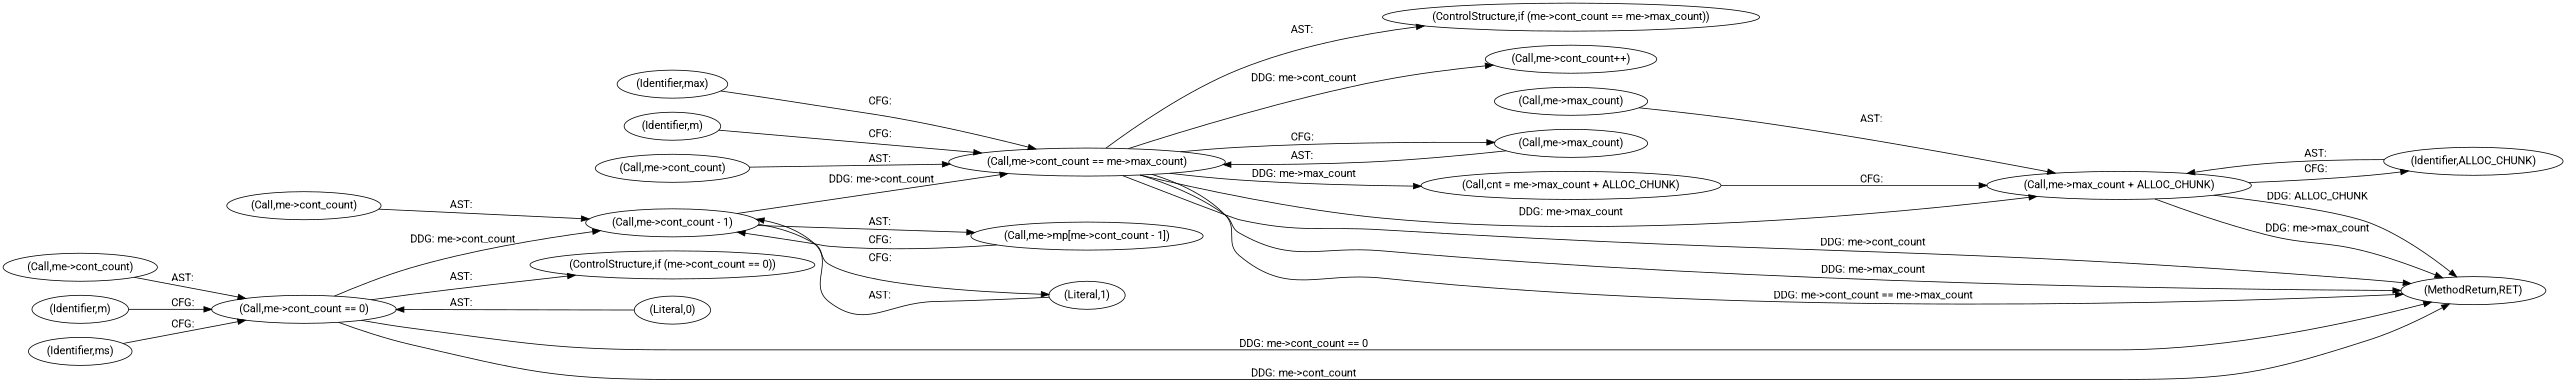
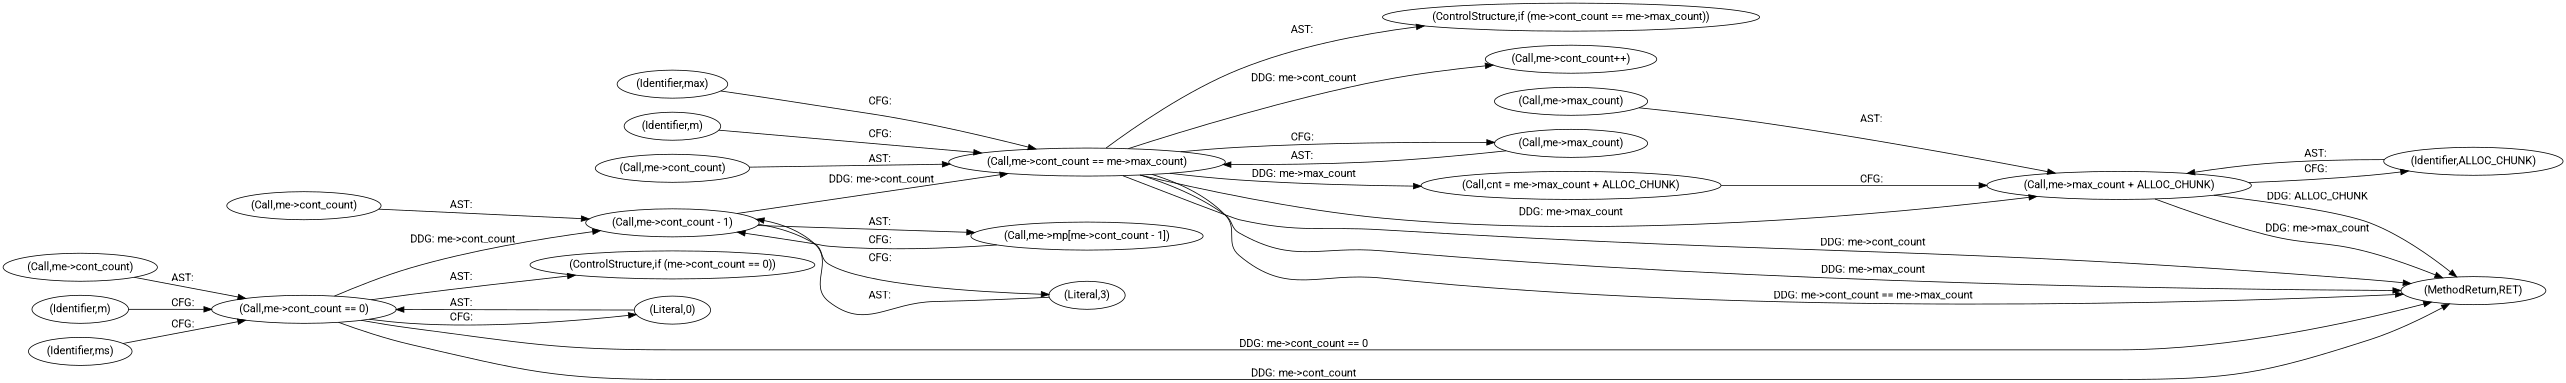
  digraph {
    fontname=Roboto
    rankdir=LR
    node [fontname=Roboto]
    edge [fontname=Roboto]
    n1 [label="(Call,me->max_count + ALLOC_CHUNK)"]
    n2 [label="(MethodReturn,RET)"]
    n3 [label="(Identifier,ALLOC_CHUNK)"]
    n4 [label="(Call,cnt = me->max_count + ALLOC_CHUNK)"]
    n5 [label="(Call,me->cont_count == me->max_count)"]
    n6 [label="(ControlStructure,if (me->cont_count == me->max_count))"]
    n7 [label="(Call,me->cont_count++)"]
    n8 [label="(Call,me->max_count)"]
    n9 [label="(Call,me->cont_count - 1)"]
    n10 [label="(Call,me->mp[me->cont_count - 1])"]
-   n11 [label="(Literal,1)"]
+   n11 [label="(Literal,3)"]
    n12 [label="(Call,me->cont_count == 0)"]
    n13 [label="(Literal,0)"]
    n14 [label="(ControlStructure,if (me->cont_count == 0))"]
    n15 [label="(Call,me->cont_count)"]
    n16 [label="(Identifier,max)"]
    n17 [label="(Identifier,m)"]
    n18 [label="(Call,me->max_count)"]
    n19 [label="(Call,me->cont_count)"]
    n20 [label="(Call,me->cont_count)"]
    n21 [label="(Identifier,m)"]
    n22 [label="(Identifier,ms)"]
    n1 -> n2 [label="DDG: me->max_count"]
    n1 -> n2 [label="DDG: ALLOC_CHUNK"]
    n1 -> n3 [label="CFG: "]
    n3 -> n1 [label="AST: "]
    n4 -> n1 [label="CFG: "]
    n5 -> n1 [label="DDG: me->max_count"]
    n5 -> n2 [label="DDG: me->cont_count"]
    n5 -> n2 [label="DDG: me->max_count"]
    n5 -> n2 [label="DDG: me->cont_count == me->max_count"]
    n5 -> n4 [label="DDG: me->max_count"]
    n5 -> n6 [label="AST: "]
    n5 -> n7 [label="DDG: me->cont_count"]
    n5 -> n8 [label="CFG: "]
    n8 -> n5 [label="AST: "]
    n9 -> n5 [label="DDG: me->cont_count"]
    n9 -> n10 [label="AST: "]
    n9 -> n11 [label="CFG: "]
    n10 -> n9 [label="CFG: "]
    n11 -> n9 [label="AST: "]
    n12 -> n2 [label="DDG: me->cont_count == 0"]
    n12 -> n2 [label="DDG: me->cont_count"]
    n12 -> n9 [label="DDG: me->cont_count"]
+   n12 -> n13 [label="CFG: "]
    n12 -> n14 [label="AST: "]
    n13 -> n12 [label="AST: "]
    n15 -> n12 [label="AST: "]
    n16 -> n5 [label="CFG: "]
    n17 -> n5 [label="CFG: "]
    n18 -> n1 [label="AST: "]
    n19 -> n9 [label="AST: "]
    n20 -> n5 [label="AST: "]
    n21 -> n12 [label="CFG: "]
    n22 -> n12 [label="CFG: "]
  }
